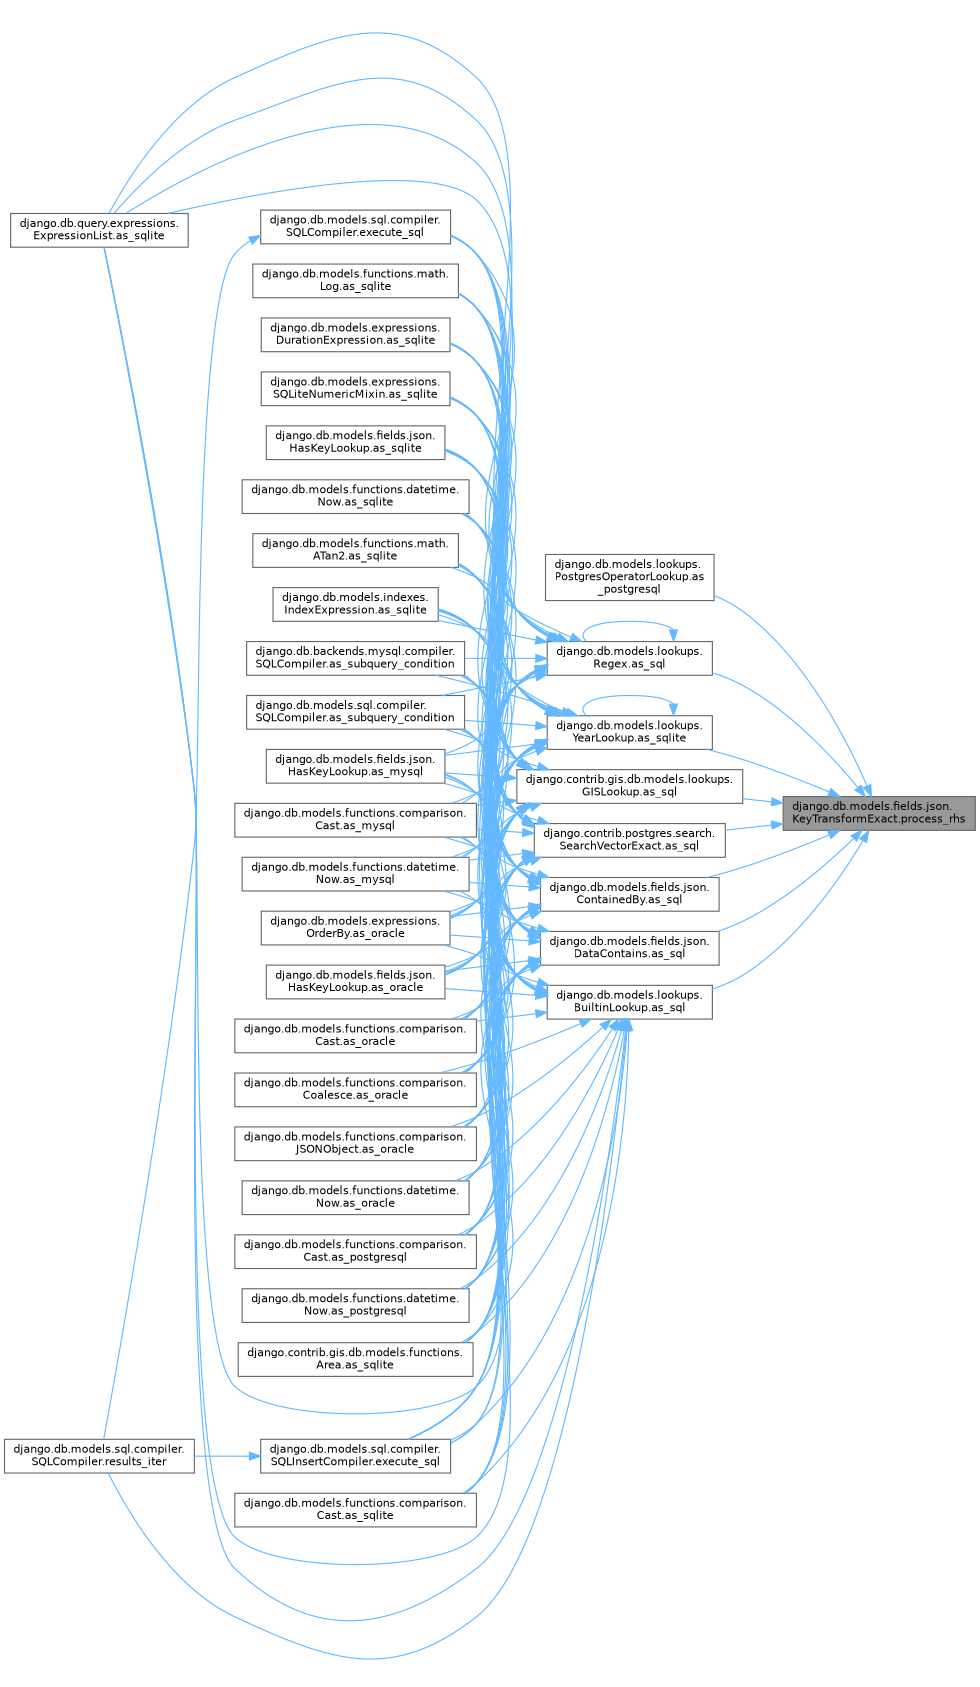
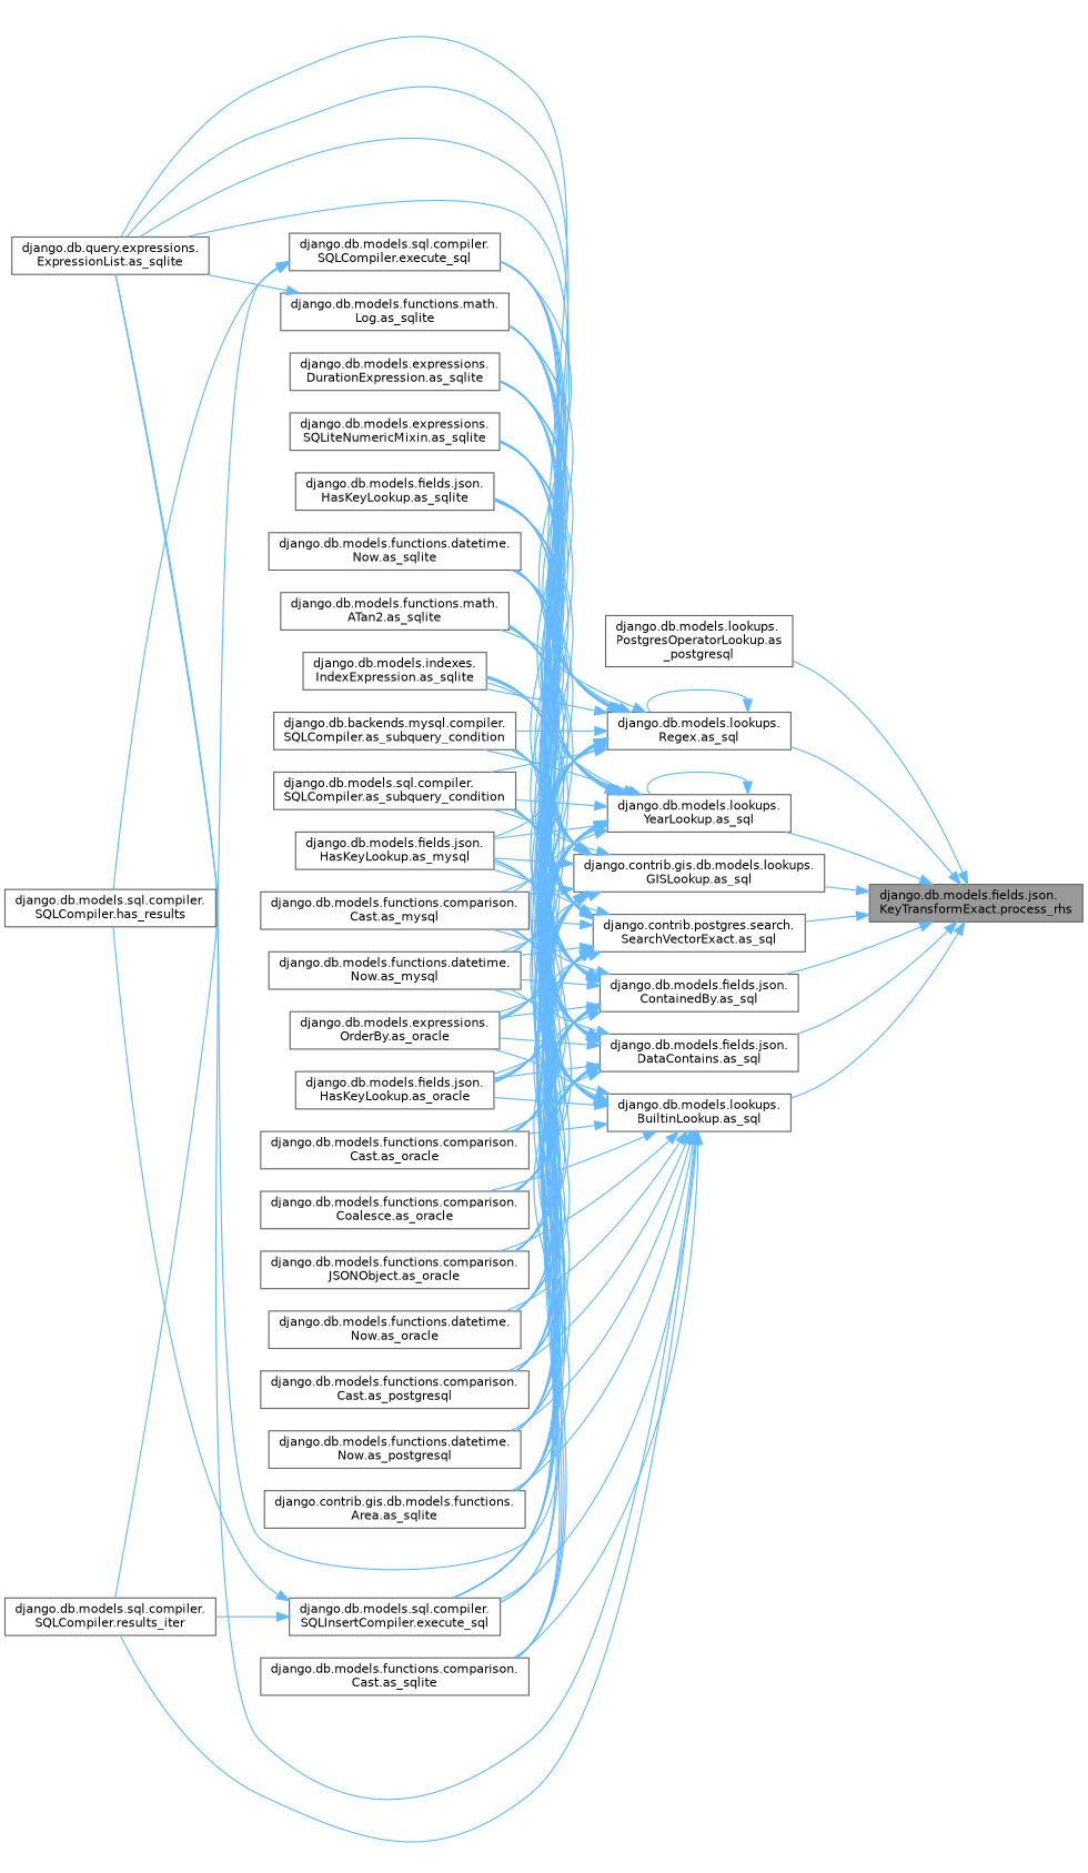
  digraph {
    rankdir=RL
    node [color=grey40 fillcolor=white fontname=Helvetica fontsize=10 shape=box style=filled]
    edge [color=steelblue1 dir=back fontname=Helvetica fontsize=10 labelfontname=Helvetica labelfontsize=10 style=solid]
    n1 [color=gray40 fillcolor=grey60 fontcolor=black height=0.2 label="django.db.models.fields.json.\lKeyTransformExact.process_rhs" width=0.4]
    n2 [height=0.2 label="django.db.models.lookups.\lPostgresOperatorLookup.as\l_postgresql" width=0.4]
    n3 [height=0.2 label="django.contrib.gis.db.models.lookups.\lGISLookup.as_sql" width=0.4]
    n4 [height=0.2 label="django.contrib.postgres.search.\lSearchVectorExact.as_sql" width=0.4]
    n5 [height=0.2 label="django.db.models.fields.json.\lContainedBy.as_sql" width=0.4]
    n6 [height=0.2 label="django.db.models.fields.json.\lDataContains.as_sql" width=0.4]
    n7 [height=0.2 label="django.db.models.lookups.\lBuiltinLookup.as_sql" width=0.4]
    n8 [height=0.2 label="django.db.models.lookups.\lRegex.as_sql" width=0.4]
-   n9 [height=0.2 label="django.db.models.lookups.\lYearLookup.as_sqlite" width=0.4]
+   n9 [height=0.2 label="django.db.models.lookups.\lYearLookup.as_sql" width=0.4]
    n10 [height=0.2 label="django.db.models.fields.json.\lHasKeyLookup.as_mysql" width=0.4]
    n11 [height=0.2 label="django.db.models.functions.comparison.\lCast.as_mysql" width=0.4]
    n12 [height=0.2 label="django.db.models.functions.datetime.\lNow.as_mysql" width=0.4]
    n13 [height=0.2 label="django.db.models.expressions.\lOrderBy.as_oracle" width=0.4]
    n14 [height=0.2 label="django.db.models.fields.json.\lHasKeyLookup.as_oracle" width=0.4]
    n15 [height=0.2 label="django.db.models.functions.comparison.\lCast.as_oracle" width=0.4]
    n16 [height=0.2 label="django.db.models.functions.comparison.\lCoalesce.as_oracle" width=0.4]
    n17 [height=0.2 label="django.db.models.functions.comparison.\lJSONObject.as_oracle" width=0.4]
    n18 [height=0.2 label="django.db.models.functions.datetime.\lNow.as_oracle" width=0.4]
    n19 [height=0.2 label="django.db.models.functions.comparison.\lCast.as_postgresql" width=0.4]
    n20 [height=0.2 label="django.db.models.functions.datetime.\lNow.as_postgresql" width=0.4]
    n21 [height=0.2 label="django.contrib.gis.db.models.functions.\lArea.as_sqlite" width=0.4]
    n22 [height=0.2 label="django.db.models.expressions.\lDurationExpression.as_sqlite" width=0.4]
    n23 [height=0.2 label="django.db.query.expressions.\lExpressionList.as_sqlite" width=0.4]
    n24 [height=0.2 label="django.db.models.expressions.\lSQLiteNumericMixin.as_sqlite" width=0.4]
    n25 [height=0.2 label="django.db.models.fields.json.\lHasKeyLookup.as_sqlite" width=0.4]
    n26 [height=0.2 label="django.db.models.functions.comparison.\lCast.as_sqlite" width=0.4]
    n27 [height=0.2 label="django.db.models.functions.datetime.\lNow.as_sqlite" width=0.4]
    n28 [height=0.2 label="django.db.models.functions.math.\lATan2.as_sqlite" width=0.4]
    n29 [height=0.2 label="django.db.models.functions.math.\lLog.as_sqlite" width=0.4]
    n30 [height=0.2 label="django.db.models.indexes.\lIndexExpression.as_sqlite" width=0.4]
    n31 [height=0.2 label="django.db.backends.mysql.compiler.\lSQLCompiler.as_subquery_condition" width=0.4]
    n32 [height=0.2 label="django.db.models.sql.compiler.\lSQLCompiler.as_subquery_condition" width=0.4]
    n33 [height=0.2 label="django.db.models.sql.compiler.\lSQLCompiler.execute_sql" width=0.4]
    n34 [height=0.2 label="django.db.models.sql.compiler.\lSQLInsertCompiler.execute_sql" width=0.4]
    n35 [height=0.2 label="django.db.models.sql.compiler.\lSQLCompiler.results_iter" width=0.4]
+   n36 [height=0.2 label="django.db.models.sql.compiler.\lSQLCompiler.has_results" width=0.4]
    n1 -> n2
    n1 -> n3
    n1 -> n4
    n1 -> n5
    n1 -> n6
    n1 -> n7
    n1 -> n8
    n1 -> n9
    n3 -> n10
    n3 -> n11
    n3 -> n12
    n3 -> n13
    n3 -> n14
    n3 -> n15
    n3 -> n16
    n3 -> n17
    n3 -> n18
    n3 -> n19
    n3 -> n20
    n3 -> n21
    n3 -> n22
    n3 -> n23
    n3 -> n24
    n3 -> n25
    n3 -> n26
    n3 -> n27
    n3 -> n28
    n3 -> n29
    n3 -> n30
    n3 -> n31
    n3 -> n32
    n3 -> n33
    n3 -> n34
    n4 -> n10
    n4 -> n11
    n4 -> n12
    n4 -> n13
    n4 -> n14
    n4 -> n15
    n4 -> n16
    n4 -> n17
    n4 -> n18
    n4 -> n19
    n4 -> n20
    n4 -> n21
    n4 -> n22
    n4 -> n23
    n4 -> n24
    n4 -> n25
    n4 -> n26
    n4 -> n27
    n4 -> n28
    n4 -> n29
    n4 -> n30
    n4 -> n31
    n4 -> n32
    n4 -> n33
    n4 -> n34
    n5 -> n10
    n5 -> n11
    n5 -> n12
    n5 -> n13
    n5 -> n14
    n5 -> n15
    n5 -> n16
    n5 -> n17
    n5 -> n18
    n5 -> n19
    n5 -> n20
    n5 -> n21
    n5 -> n22
    n5 -> n23
    n5 -> n24
    n5 -> n25
    n5 -> n26
    n5 -> n27
    n5 -> n28
    n5 -> n29
    n5 -> n30
    n5 -> n31
    n5 -> n32
    n5 -> n33
    n5 -> n34
    n6 -> n10
    n6 -> n11
    n6 -> n12
    n6 -> n13
    n6 -> n14
    n6 -> n15
    n6 -> n16
    n6 -> n17
    n6 -> n18
    n6 -> n19
    n6 -> n20
    n6 -> n21
    n6 -> n22
-   n6 -> n23
+   n29 -> n23
    n6 -> n24
    n6 -> n25
    n6 -> n26
    n6 -> n27
    n6 -> n28
    n6 -> n29
    n6 -> n30
    n6 -> n31
    n6 -> n32
    n6 -> n33
    n6 -> n34
    n7 -> n10
    n7 -> n11
    n7 -> n12
    n7 -> n13
    n7 -> n14
    n7 -> n15
    n7 -> n16
    n7 -> n17
    n7 -> n18
    n7 -> n19
    n7 -> n20
    n7 -> n21
    n7 -> n22
    n7 -> n23
    n7 -> n24
    n7 -> n25
    n7 -> n26
    n7 -> n27
    n7 -> n28
    n7 -> n29
    n7 -> n30
    n7 -> n31
    n7 -> n32
    n7 -> n34
    n7 -> n35
    n8 -> n8
    n8 -> n10
    n8 -> n11
    n8 -> n12
    n8 -> n13
    n8 -> n14
    n8 -> n15
    n8 -> n16
    n8 -> n17
    n8 -> n18
    n8 -> n19
    n8 -> n20
    n8 -> n21
    n8 -> n22
    n8 -> n23
    n8 -> n24
    n8 -> n25
    n8 -> n27
    n8 -> n28
    n8 -> n29
    n8 -> n30
    n8 -> n31
    n8 -> n32
    n8 -> n33
    n8 -> n34
    n9 -> n9
    n9 -> n10
    n9 -> n11
    n9 -> n12
    n9 -> n13
    n9 -> n14
    n9 -> n15
    n9 -> n16
    n9 -> n17
    n9 -> n18
    n9 -> n19
    n9 -> n20
    n9 -> n21
    n9 -> n22
    n9 -> n23
    n9 -> n24
    n9 -> n25
    n9 -> n27
    n9 -> n28
    n9 -> n29
    n9 -> n30
    n9 -> n31
    n9 -> n32
    n9 -> n33
    n9 -> n34
    n33 -> n35
+   n33 -> n36
    n34 -> n35
+   n34 -> n36
  }
